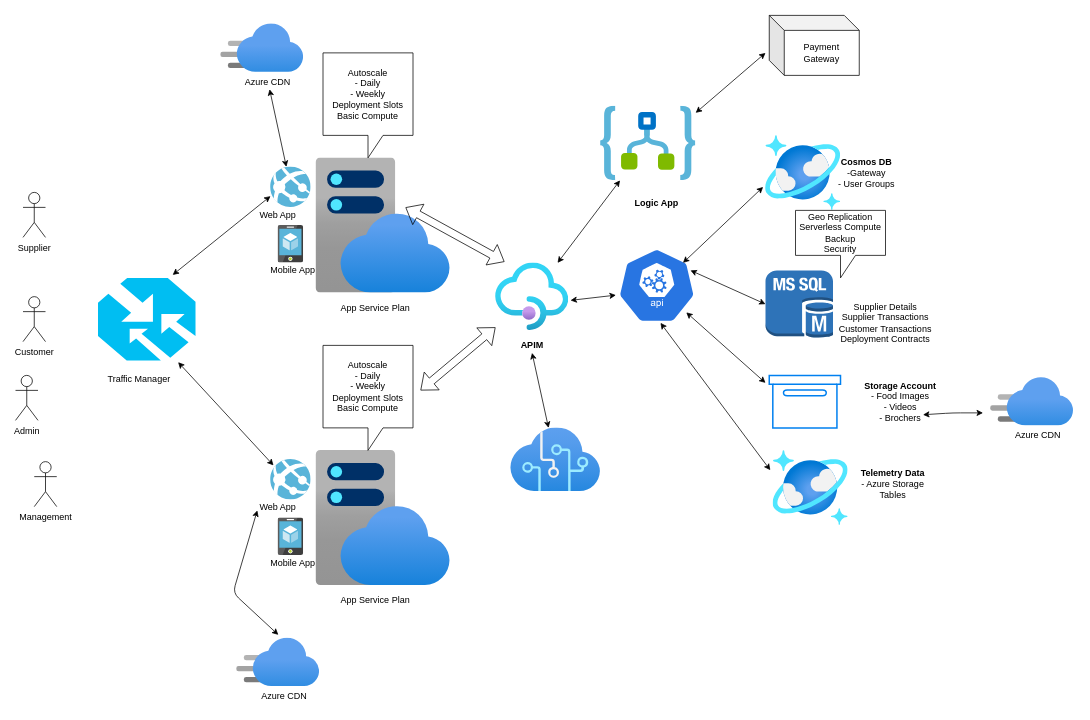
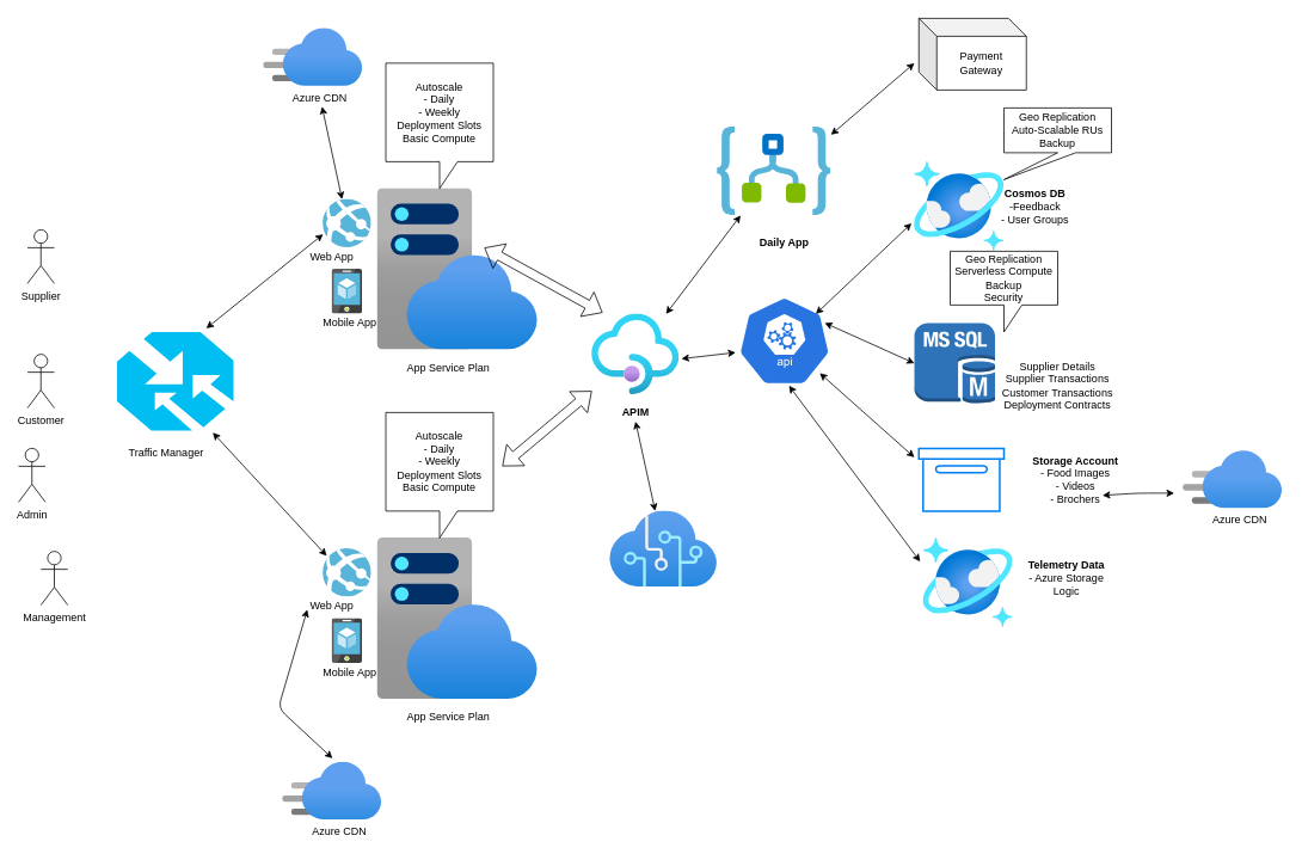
  <mxCell id="0" />
  <mxCell id="1" parent="0" />
  <mxCell id="2" value="" style="aspect=fixed;html=1;points=[];align=center;image;fontSize=12;image=img/lib/azure2/databases/Azure_Cosmos_DB.svg;" vertex="1" parent="1"><mxGeometry x="1020" y="180" width="100" height="100" as="geometry" /></mxCell>
- <mxCell id="3" value="&lt;b&gt;Cosmos DB&lt;br&gt;&lt;/b&gt;-Gateway&lt;br&gt;- User Groups" style="text;html=1;strokeColor=none;fillColor=none;align=center;verticalAlign=middle;whiteSpace=wrap;rounded=0;" vertex="1" parent="1"><mxGeometry x="1110" y="220" width="90" height="20" as="geometry" /></mxCell>
+ <mxCell id="3" value="&lt;b&gt;Cosmos DB&lt;br&gt;&lt;/b&gt;-Feedback&lt;br&gt;- User Groups" style="text;html=1;strokeColor=none;fillColor=none;align=center;verticalAlign=middle;whiteSpace=wrap;rounded=0;" vertex="1" parent="1"><mxGeometry x="1110" y="220" width="90" height="20" as="geometry" /></mxCell>
+ <mxCell id="4" value="Geo Replication&lt;br&gt;Auto-Scalable RUs&lt;br&gt;Backup" style="shape=callout;whiteSpace=wrap;html=1;perimeter=calloutPerimeter;position2=0;" vertex="1" parent="1"><mxGeometry x="1120" y="120" width="120" height="80" as="geometry" /></mxCell>
  <mxCell id="5" value="" style="outlineConnect=0;dashed=0;verticalLabelPosition=bottom;verticalAlign=top;align=center;html=1;shape=mxgraph.aws3.ms_sql_instance;fillColor=#2E73B8;gradientColor=none;" vertex="1" parent="1"><mxGeometry x="1020" y="360" width="90" height="90" as="geometry" /></mxCell>
  <mxCell id="6" value="Supplier Details&lt;br&gt;Supplier Transactions&lt;br&gt;Customer Transactions&lt;br&gt;Deployment Contracts" style="text;html=1;strokeColor=none;fillColor=none;align=center;verticalAlign=middle;whiteSpace=wrap;rounded=0;" vertex="1" parent="1"><mxGeometry x="1110" y="400" width="140" height="60" as="geometry" /></mxCell>
  <mxCell id="7" value="Geo Replication&lt;br&gt;Serverless Compute&lt;br&gt;Backup&lt;br&gt;Security" style="shape=callout;whiteSpace=wrap;html=1;perimeter=calloutPerimeter;" vertex="1" parent="1"><mxGeometry x="1060" y="280" width="120" height="90" as="geometry" /></mxCell>
  <mxCell id="8" value="" style="html=1;verticalLabelPosition=bottom;align=center;labelBackgroundColor=#ffffff;verticalAlign=top;strokeWidth=2;strokeColor=#0080F0;shadow=0;dashed=0;shape=mxgraph.ios7.icons.box;" vertex="1" parent="1"><mxGeometry x="1025" y="500" width="95" height="70" as="geometry" /></mxCell>
  <mxCell id="9" value="&lt;b&gt;Storage Account&lt;/b&gt;&lt;br&gt;- Food Images&lt;br&gt;- Videos&lt;br&gt;- Brochers" style="text;html=1;strokeColor=none;fillColor=none;align=center;verticalAlign=middle;whiteSpace=wrap;rounded=0;" vertex="1" parent="1"><mxGeometry x="1150" y="500" width="100" height="70" as="geometry" /></mxCell>
  <mxCell id="10" value="" style="aspect=fixed;html=1;points=[];align=center;image;fontSize=12;image=img/lib/azure2/databases/Azure_Cosmos_DB.svg;" vertex="1" parent="1"><mxGeometry x="1030" y="600" width="100" height="100" as="geometry" /></mxCell>
- <mxCell id="11" value="&lt;b&gt;Telemetry Data&lt;/b&gt;&lt;br&gt;- Azure Storage Tables" style="text;html=1;strokeColor=none;fillColor=none;align=center;verticalAlign=middle;whiteSpace=wrap;rounded=0;" vertex="1" parent="1"><mxGeometry x="1140" y="610" width="100" height="70" as="geometry" /></mxCell>
+ <mxCell id="11" value="&lt;b&gt;Telemetry Data&lt;/b&gt;&lt;br&gt;- Azure Storage Logic" style="text;html=1;strokeColor=none;fillColor=none;align=center;verticalAlign=middle;whiteSpace=wrap;rounded=0;" vertex="1" parent="1"><mxGeometry x="1140" y="610" width="100" height="70" as="geometry" /></mxCell>
  <mxCell id="12" value="" style="aspect=fixed;html=1;points=[];align=center;image;fontSize=12;image=img/lib/mscae/Logic_Apps.svg;" vertex="1" parent="1"><mxGeometry x="800" y="141" width="126.92" height="99" as="geometry" /></mxCell>
- <mxCell id="13" value="&lt;b&gt;Logic App&lt;/b&gt;" style="text;html=1;strokeColor=none;fillColor=none;align=center;verticalAlign=middle;whiteSpace=wrap;rounded=0;" vertex="1" parent="1"><mxGeometry x="830" y="260" width="90" height="20" as="geometry" /></mxCell>
+ <mxCell id="13" value="&lt;b&gt;Daily App&lt;/b&gt;" style="text;html=1;strokeColor=none;fillColor=none;align=center;verticalAlign=middle;whiteSpace=wrap;rounded=0;" vertex="1" parent="1"><mxGeometry x="830" y="260" width="90" height="20" as="geometry" /></mxCell>
  <mxCell id="14" value="Payment Gateway" style="shape=cube;whiteSpace=wrap;html=1;boundedLbl=1;backgroundOutline=1;darkOpacity=0.05;darkOpacity2=0.1;" vertex="1" parent="1"><mxGeometry x="1025" y="20" width="120" height="80" as="geometry" /></mxCell>
  <mxCell id="15" value="" style="endArrow=classic;startArrow=classic;html=1;" edge="1" parent="1"><mxGeometry width="50" height="50" relative="1" as="geometry"><mxPoint x="926.92" y="150" as="sourcePoint" /><mxPoint x="1020" y="70" as="targetPoint" /></mxGeometry></mxCell>
  <mxCell id="16" value="" style="aspect=fixed;html=1;points=[];align=center;image;fontSize=12;image=img/lib/azure2/app_services/API_Management_Services.svg;" vertex="1" parent="1"><mxGeometry x="660" y="350" width="97.5" height="90" as="geometry" /></mxCell>
  <mxCell id="17" value="" style="html=1;dashed=0;whitespace=wrap;fillColor=#2875E2;strokeColor=#ffffff;points=[[0.005,0.63,0],[0.1,0.2,0],[0.9,0.2,0],[0.5,0,0],[0.995,0.63,0],[0.72,0.99,0],[0.5,1,0],[0.28,0.99,0]];shape=mxgraph.kubernetes.icon;prIcon=api" vertex="1" parent="1"><mxGeometry x="820" y="330" width="110" height="100" as="geometry" /></mxCell>
  <mxCell id="18" value="" style="endArrow=classic;startArrow=classic;html=1;entryX=-0.032;entryY=0.688;entryDx=0;entryDy=0;entryPerimeter=0;" edge="1" parent="1" target="2"><mxGeometry width="50" height="50" relative="1" as="geometry"><mxPoint x="910" y="350" as="sourcePoint" /><mxPoint x="960" y="300" as="targetPoint" /></mxGeometry></mxCell>
  <mxCell id="19" value="" style="endArrow=classic;startArrow=classic;html=1;entryX=0;entryY=0.5;entryDx=0;entryDy=0;entryPerimeter=0;" edge="1" parent="1" target="5"><mxGeometry width="50" height="50" relative="1" as="geometry"><mxPoint x="920" y="360" as="sourcePoint" /><mxPoint x="1026.8" y="258.8" as="targetPoint" /></mxGeometry></mxCell>
  <mxCell id="20" value="" style="endArrow=classic;startArrow=classic;html=1;exitX=0.858;exitY=0.86;exitDx=0;exitDy=0;exitPerimeter=0;" edge="1" parent="1" source="17"><mxGeometry width="50" height="50" relative="1" as="geometry"><mxPoint x="930" y="370" as="sourcePoint" /><mxPoint x="1020" y="510" as="targetPoint" /></mxGeometry></mxCell>
  <mxCell id="21" value="" style="endArrow=classic;startArrow=classic;html=1;exitX=0.858;exitY=0.86;exitDx=0;exitDy=0;exitPerimeter=0;entryX=-0.036;entryY=0.264;entryDx=0;entryDy=0;entryPerimeter=0;" edge="1" parent="1" target="10"><mxGeometry width="50" height="50" relative="1" as="geometry"><mxPoint x="880" y="430" as="sourcePoint" /><mxPoint x="985.62" y="524" as="targetPoint" /></mxGeometry></mxCell>
  <mxCell id="22" value="&lt;b&gt;APIM&lt;/b&gt;" style="text;html=1;strokeColor=none;fillColor=none;align=center;verticalAlign=middle;whiteSpace=wrap;rounded=0;" vertex="1" parent="1"><mxGeometry x="688.75" y="450" width="40" height="20" as="geometry" /></mxCell>
  <mxCell id="23" value="" style="endArrow=classic;startArrow=classic;html=1;entryX=0.005;entryY=0.63;entryDx=0;entryDy=0;entryPerimeter=0;" edge="1" parent="1" target="17"><mxGeometry width="50" height="50" relative="1" as="geometry"><mxPoint x="760" y="400" as="sourcePoint" /><mxPoint x="730" y="380" as="targetPoint" /></mxGeometry></mxCell>
  <mxCell id="24" value="" style="endArrow=classic;startArrow=classic;html=1;" edge="1" parent="1" source="16" target="12"><mxGeometry width="50" height="50" relative="1" as="geometry"><mxPoint x="770" y="410" as="sourcePoint" /><mxPoint x="830.55" y="403" as="targetPoint" /></mxGeometry></mxCell>
  <mxCell id="25" value="" style="aspect=fixed;html=1;points=[];align=center;image;fontSize=12;image=img/lib/azure2/app_services/App_Service_Plans.svg;" vertex="1" parent="1"><mxGeometry x="420" y="210" width="180" height="180" as="geometry" /></mxCell>
  <mxCell id="26" value="App Service Plan" style="text;html=1;strokeColor=none;fillColor=none;align=center;verticalAlign=middle;whiteSpace=wrap;rounded=0;" vertex="1" parent="1"><mxGeometry x="440" y="400" width="120" height="20" as="geometry" /></mxCell>
  <mxCell id="27" value="" style="aspect=fixed;html=1;points=[];align=center;image;fontSize=12;image=img/lib/mscae/App_Services.svg;" vertex="1" parent="1"><mxGeometry x="360" y="222" width="54" height="54" as="geometry" /></mxCell>
  <mxCell id="28" value="Autoscale&lt;br&gt;- Daily&lt;br&gt;- Weekly&lt;br&gt;Deployment Slots&lt;br&gt;Basic Compute" style="shape=callout;whiteSpace=wrap;html=1;perimeter=calloutPerimeter;" vertex="1" parent="1"><mxGeometry x="430" y="70" width="120" height="140" as="geometry" /></mxCell>
  <mxCell id="29" value="Web App" style="text;html=1;strokeColor=none;fillColor=none;align=center;verticalAlign=middle;whiteSpace=wrap;rounded=0;" vertex="1" parent="1"><mxGeometry x="310" y="276" width="120" height="20" as="geometry" /></mxCell>
  <mxCell id="30" value="" style="aspect=fixed;html=1;points=[];align=center;image;fontSize=12;image=img/lib/mscae/App_Service_Mobile_App.svg;" vertex="1" parent="1"><mxGeometry x="370" y="300" width="34" height="50" as="geometry" /></mxCell>
  <mxCell id="31" value="Mobile App" style="text;html=1;strokeColor=none;fillColor=none;align=center;verticalAlign=middle;whiteSpace=wrap;rounded=0;" vertex="1" parent="1"><mxGeometry x="330" y="350" width="120" height="20" as="geometry" /></mxCell>
  <mxCell id="32" value="" style="shape=flexArrow;endArrow=classic;startArrow=classic;html=1;entryX=0.123;entryY=-0.016;entryDx=0;entryDy=0;entryPerimeter=0;" edge="1" parent="1" target="16"><mxGeometry width="50" height="50" relative="1" as="geometry"><mxPoint x="540" y="276" as="sourcePoint" /><mxPoint x="590" y="226" as="targetPoint" /></mxGeometry></mxCell>
  <mxCell id="33" value="" style="aspect=fixed;html=1;points=[];align=center;image;fontSize=12;image=img/lib/azure2/app_services/App_Service_Plans.svg;" vertex="1" parent="1"><mxGeometry x="420" y="600" width="180" height="180" as="geometry" /></mxCell>
  <mxCell id="34" value="App Service Plan" style="text;html=1;strokeColor=none;fillColor=none;align=center;verticalAlign=middle;whiteSpace=wrap;rounded=0;" vertex="1" parent="1"><mxGeometry x="440" y="790" width="120" height="20" as="geometry" /></mxCell>
  <mxCell id="35" value="" style="aspect=fixed;html=1;points=[];align=center;image;fontSize=12;image=img/lib/mscae/App_Services.svg;" vertex="1" parent="1"><mxGeometry x="360" y="612" width="54" height="54" as="geometry" /></mxCell>
  <mxCell id="36" value="Autoscale&lt;br&gt;- Daily&lt;br&gt;- Weekly&lt;br&gt;Deployment Slots&lt;br&gt;Basic Compute" style="shape=callout;whiteSpace=wrap;html=1;perimeter=calloutPerimeter;" vertex="1" parent="1"><mxGeometry x="430" y="460" width="120" height="140" as="geometry" /></mxCell>
  <mxCell id="37" value="Web App" style="text;html=1;strokeColor=none;fillColor=none;align=center;verticalAlign=middle;whiteSpace=wrap;rounded=0;" vertex="1" parent="1"><mxGeometry x="310" y="666" width="120" height="20" as="geometry" /></mxCell>
  <mxCell id="38" value="" style="aspect=fixed;html=1;points=[];align=center;image;fontSize=12;image=img/lib/mscae/App_Service_Mobile_App.svg;" vertex="1" parent="1"><mxGeometry x="370" y="690" width="34" height="50" as="geometry" /></mxCell>
  <mxCell id="39" value="Mobile App" style="text;html=1;strokeColor=none;fillColor=none;align=center;verticalAlign=middle;whiteSpace=wrap;rounded=0;" vertex="1" parent="1"><mxGeometry x="330" y="740" width="120" height="20" as="geometry" /></mxCell>
  <mxCell id="40" value="" style="shape=flexArrow;endArrow=classic;startArrow=classic;html=1;" edge="1" parent="1" target="16"><mxGeometry width="50" height="50" relative="1" as="geometry"><mxPoint x="560" y="520" as="sourcePoint" /><mxPoint x="670" y="370" as="targetPoint" /></mxGeometry></mxCell>
  <mxCell id="41" value="" style="verticalLabelPosition=bottom;html=1;verticalAlign=top;align=center;strokeColor=none;fillColor=#00BEF2;shape=mxgraph.azure.traffic_manager;pointerEvents=1;" vertex="1" parent="1"><mxGeometry x="130" y="370" width="130" height="110" as="geometry" /></mxCell>
  <mxCell id="42" value="" style="endArrow=classic;startArrow=classic;html=1;entryX=0;entryY=0.722;entryDx=0;entryDy=0;entryPerimeter=0;exitX=0.766;exitY=-0.036;exitDx=0;exitDy=0;exitPerimeter=0;" edge="1" parent="1" source="41" target="27"><mxGeometry width="50" height="50" relative="1" as="geometry"><mxPoint x="260" y="311" as="sourcePoint" /><mxPoint x="310" y="261" as="targetPoint" /></mxGeometry></mxCell>
  <mxCell id="43" value="" style="endArrow=classic;startArrow=classic;html=1;entryX=0.822;entryY=1.022;entryDx=0;entryDy=0;entryPerimeter=0;" edge="1" parent="1" target="41"><mxGeometry width="50" height="50" relative="1" as="geometry"><mxPoint x="364" y="620" as="sourcePoint" /><mxPoint x="414" y="570" as="targetPoint" /></mxGeometry></mxCell>
  <mxCell id="44" value="" style="aspect=fixed;html=1;points=[];align=center;image;fontSize=12;image=img/lib/azure2/app_services/CDN_Profiles.svg;" vertex="1" parent="1"><mxGeometry x="1320" y="502.5" width="110.5" height="65" as="geometry" /></mxCell>
  <mxCell id="45" value="" style="endArrow=classic;startArrow=classic;html=1;" edge="1" parent="1"><mxGeometry width="50" height="50" relative="1" as="geometry"><mxPoint x="1230" y="552.5" as="sourcePoint" /><mxPoint x="1310" y="550" as="targetPoint" /><Array as="points"><mxPoint x="1270" y="550" /></Array></mxGeometry></mxCell>
  <mxCell id="46" value="Azure CDN" style="text;html=1;strokeColor=none;fillColor=none;align=center;verticalAlign=middle;whiteSpace=wrap;rounded=0;" vertex="1" parent="1"><mxGeometry x="1335.75" y="570" width="94.75" height="20" as="geometry" /></mxCell>
  <mxCell id="47" value="" style="aspect=fixed;html=1;points=[];align=center;image;fontSize=12;image=img/lib/azure2/app_services/CDN_Profiles.svg;" vertex="1" parent="1"><mxGeometry x="293.5" y="31" width="110.5" height="65" as="geometry" /></mxCell>
  <mxCell id="48" value="Azure CDN" style="text;html=1;strokeColor=none;fillColor=none;align=center;verticalAlign=middle;whiteSpace=wrap;rounded=0;" vertex="1" parent="1"><mxGeometry x="309.25" y="98.5" width="94.75" height="20" as="geometry" /></mxCell>
  <mxCell id="49" value="" style="aspect=fixed;html=1;points=[];align=center;image;fontSize=12;image=img/lib/azure2/app_services/CDN_Profiles.svg;" vertex="1" parent="1"><mxGeometry x="314.75" y="850" width="110.5" height="65" as="geometry" /></mxCell>
  <mxCell id="50" value="Azure CDN" style="text;html=1;strokeColor=none;fillColor=none;align=center;verticalAlign=middle;whiteSpace=wrap;rounded=0;" vertex="1" parent="1"><mxGeometry x="330.5" y="917.5" width="94.75" height="20" as="geometry" /></mxCell>
  <mxCell id="51" value="" style="endArrow=classic;startArrow=classic;html=1;" edge="1" parent="1" source="27" target="48"><mxGeometry width="50" height="50" relative="1" as="geometry"><mxPoint x="323.75" y="200" as="sourcePoint" /><mxPoint x="373.75" y="150" as="targetPoint" /></mxGeometry></mxCell>
  <mxCell id="52" value="" style="endArrow=classic;startArrow=classic;html=1;exitX=0.504;exitY=-0.062;exitDx=0;exitDy=0;exitPerimeter=0;entryX=0.27;entryY=0.7;entryDx=0;entryDy=0;entryPerimeter=0;" edge="1" parent="1" source="49" target="37"><mxGeometry width="50" height="50" relative="1" as="geometry"><mxPoint x="398.193" y="863.5" as="sourcePoint" /><mxPoint x="375.817" y="760" as="targetPoint" /><Array as="points"><mxPoint x="310" y="790" /></Array></mxGeometry></mxCell>
  <mxCell id="53" value="" style="aspect=fixed;html=1;points=[];align=center;image;fontSize=12;image=img/lib/azure2/ai_machine_learning/Cognitive_Services.svg;" vertex="1" parent="1"><mxGeometry x="680" y="570" width="120" height="84.71" as="geometry" /></mxCell>
  <mxCell id="54" value="" style="endArrow=classic;startArrow=classic;html=1;entryX=0.5;entryY=1;entryDx=0;entryDy=0;" edge="1" parent="1" source="53" target="22"><mxGeometry width="50" height="50" relative="1" as="geometry"><mxPoint x="715" y="560" as="sourcePoint" /><mxPoint x="765" y="510" as="targetPoint" /></mxGeometry></mxCell>
  <mxCell id="55" value="Traffic Manager" style="text;html=1;strokeColor=none;fillColor=none;align=center;verticalAlign=middle;whiteSpace=wrap;rounded=0;" vertex="1" parent="1"><mxGeometry x="140" y="495" width="90" height="20" as="geometry" /></mxCell>
  <mxCell id="56" value="Supplier" style="shape=umlActor;verticalLabelPosition=bottom;verticalAlign=top;html=1;outlineConnect=0;" vertex="1" parent="1"><mxGeometry x="30" y="256" width="30" height="60" as="geometry" /></mxCell>
  <mxCell id="57" value="Customer" style="shape=umlActor;verticalLabelPosition=bottom;verticalAlign=top;html=1;outlineConnect=0;" vertex="1" parent="1"><mxGeometry x="30" y="395" width="30" height="60" as="geometry" /></mxCell>
  <mxCell id="58" value="Admin" style="shape=umlActor;verticalLabelPosition=bottom;verticalAlign=top;html=1;outlineConnect=0;" vertex="1" parent="1"><mxGeometry x="20" y="500" width="30" height="60" as="geometry" /></mxCell>
  <mxCell id="59" value="Management" style="shape=umlActor;verticalLabelPosition=bottom;verticalAlign=top;html=1;outlineConnect=0;" vertex="1" parent="1"><mxGeometry x="45" y="615" width="30" height="60" as="geometry" /></mxCell>
